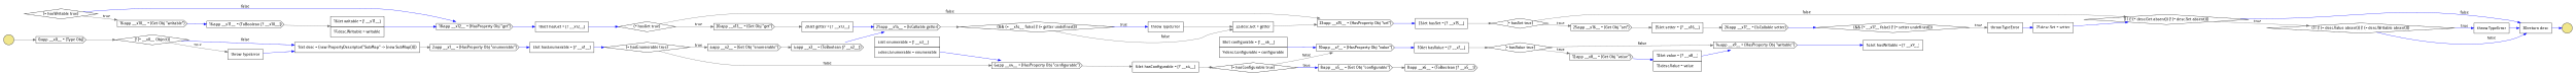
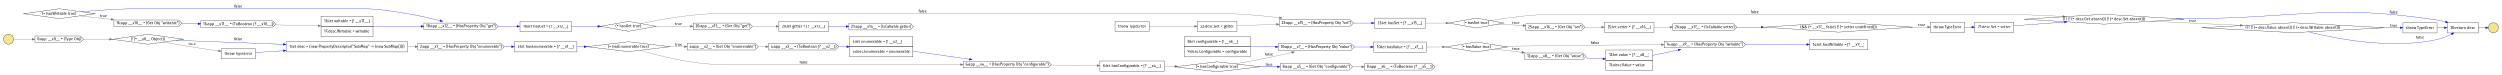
  digraph {
    fontname="Fira Sans"
    rankdir=LR
    node [color=black fillcolor=white fontname="Fira Sans" shape=none style=filled]
    edge [color=gray40 fontname="Fira Sans"]
    n1 [label=<<font color="black">     <table border="0" cellborder="1" cellspacing="0" cellpadding="10">       <tr><td align="left">30:return desc</td></tr>     </table>   </font>> margin=0]
    n2 [fillcolor=khaki label=" " shape=circle]
    n3 [label=<<font color="black">10:app __x7__ = (HasProperty Obj &quot;value&quot;)</font>> shape=cds]
    n4 [label=<<font color="black">     <table border="0" cellborder="1" cellspacing="0" cellpadding="10">       <tr><td align="left">10:let hasValue = [? __x7__]</td></tr>     </table>   </font>> margin=0]
    n5 [label=<<font color="black">(= hasValue true)</font>> shape=diamond]
    n6 [label=<<font color="black">     <table border="0" cellborder="1" cellspacing="0" cellpadding="10">       <tr><td align="left">25:let setter = [? __x16__]</td></tr>     </table>   </font>> margin=0]
    n7 [label=<<font color="black">26:app __x17__ = (IsCallable setter)</font>> shape=cds]
    n8 [label=<<font color="black">(&amp;&amp; (= __x17__ false) (! (= setter undefined)))</font>> shape=diamond]
    n9 [label=<<font color="black">(= hasWritable true)</font>> shape=diamond]
    n10 [label=<<font color="black">16:app __x10__ = (Get Obj &quot;writable&quot;)</font>> shape=cds]
    n11 [label=<<font color="black">18:app __x12__ = (HasProperty Obj &quot;get&quot;)</font>> shape=cds]
    n12 [label=<<font color="black">16:app __x11__ = (ToBoolean [? __x10__])</font>> shape=cds]
    n13 [label=<<font color="black">     <table border="0" cellborder="1" cellspacing="0" cellpadding="10">       <tr><td align="left">18:let hasGet = [? __x12__]</td></tr>     </table>   </font>> margin=0]
    n14 [label=<<font color="black">0:app __x0__ = (Type Obj)</font>> shape=cds]
    n15 [label=<<font color="black">(! (= __x0__ Object))</font>> shape=diamond]
    n16 [label=<<font color="black">     <table border="0" cellborder="1" cellspacing="0" cellpadding="10">       <tr><td align="left">1:let desc = (new PropertyDescriptor(&quot;SubMap&quot; -&gt; (new SubMap())))</td></tr>     </table>   </font>> margin=0]
    n17 [label=<<font color="black">     <table border="0" cellborder="1" cellspacing="0" cellpadding="10">       <tr><td align="left">throw TypeError</td></tr>     </table>   </font>> margin=0]
    n18 [label=<<font color="black">     <table border="0" cellborder="1" cellspacing="0" cellpadding="10">       <tr><td align="left">23:let hasSet = [? __x15__]</td></tr>     </table>   </font>> margin=0]
    n19 [label=<<font color="black">(= hasSet true)</font>> shape=diamond]
    n20 [label=<<font color="black">(|| (! (= desc.Get absent)) (! (= desc.Set absent)))</font>> shape=diamond]
    n21 [label=<<font color="black">25:app __x16__ = (Get Obj &quot;set&quot;)</font>> shape=cds]
    n22 [label=<<font color="black">2:app __x1__ = (HasProperty Obj &quot;enumerable&quot;)</font>> shape=cds]
    n23 [label=<<font color="black">     <table border="0" cellborder="1" cellspacing="0" cellpadding="10">       <tr><td align="left">2:let hasEnumerable = [? __x1__]</td></tr>     </table>   </font>> margin=0]
    n24 [label=<<font color="black">     <table border="0" cellborder="1" cellspacing="0" cellpadding="10">       <tr><td align="left">throw TypeError</td></tr>     </table>   </font>> margin=0]
    n25 [label=<<font color="black">     <table border="0" cellborder="1" cellspacing="0" cellpadding="10">       <tr><td align="left">27:desc.Set = setter</td></tr>     </table>   </font>> margin=0]
    n26 [label=<<font color="black">     <table border="0" cellborder="1" cellspacing="0" cellpadding="10">       <tr><td align="left">16:let writable = [! __x11__]</td></tr>       <tr><td align="left">17:desc.Writable = writable</td></tr>     </table>   </font>> margin=0]
    n27 [fillcolor=khaki label=" " shape=circle]
    n28 [label=<<font color="black">8:app __x5__ = (Get Obj &quot;configurable&quot;)</font>> shape=cds]
    n29 [label=<<font color="black">8:app __x6__ = (ToBoolean [? __x5__])</font>> shape=cds]
    n30 [label=<<font color="black">14:app __x9__ = (HasProperty Obj &quot;writable&quot;)</font>> shape=cds]
    n31 [label=<<font color="black">12:app __x8__ = (Get Obj &quot;value&quot;)</font>> shape=cds]
    n32 [label=<<font color="black">     <table border="0" cellborder="1" cellspacing="0" cellpadding="10">       <tr><td align="left">throw TypeError</td></tr>     </table>   </font>> margin=0]
    n33 [label=<<font color="black">     <table border="0" cellborder="1" cellspacing="0" cellpadding="10">       <tr><td align="left">22:desc.Get = getter</td></tr>     </table>   </font>> margin=0]
    n34 [label=<<font color="black">23:app __x15__ = (HasProperty Obj &quot;set&quot;)</font>> shape=cds]
    n35 [label=<<font color="black">(= hasGet true)</font>> shape=diamond]
    n36 [label=<<font color="black">20:app __x13__ = (Get Obj &quot;get&quot;)</font>> shape=cds]
    n37 [label=<<font color="black">     <table border="0" cellborder="1" cellspacing="0" cellpadding="10">       <tr><td align="left">20:let getter = [? __x13__]</td></tr>     </table>   </font>> margin=0]
    n38 [label=<<font color="black">     <table border="0" cellborder="1" cellspacing="0" cellpadding="10">       <tr><td align="left">12:let value = [? __x8__]</td></tr>       <tr><td align="left">13:desc.Value = value</td></tr>     </table>   </font>> margin=0]
    n39 [label=<<font color="black">     <table border="0" cellborder="1" cellspacing="0" cellpadding="10">       <tr><td align="left">14:let hasWritable = [? __x9__]</td></tr>     </table>   </font>> margin=0]
-   n40 [label=<<font color="black">(&amp;&amp; (= __x14__ false) (! (= getter undefined)))</font>> shape=diamond]
    n41 [label=<<font color="black">4:app __x3__ = (ToBoolean [? __x2__])</font>> shape=cds]
    n42 [label=<<font color="black">     <table border="0" cellborder="1" cellspacing="0" cellpadding="10">       <tr><td align="left">4:let enumerable = [! __x3__]</td></tr>       <tr><td align="left">5:desc.Enumerable = enumerable</td></tr>     </table>   </font>> margin=0]
    n43 [label=<<font color="black">6:app __x4__ = (HasProperty Obj &quot;configurable&quot;)</font>> shape=cds]
    n44 [label=<<font color="black">21:app __x14__ = (IsCallable getter)</font>> shape=cds]
    n45 [label=<<font color="black">(= hasEnumerable true)</font>> shape=diamond]
    n46 [label=<<font color="black">     <table border="0" cellborder="1" cellspacing="0" cellpadding="10">       <tr><td align="left">6:let hasConfigurable = [? __x4__]</td></tr>     </table>   </font>> margin=0]
    n47 [label=<<font color="black">     <table border="0" cellborder="1" cellspacing="0" cellpadding="10">       <tr><td align="left">throw TypeError</td></tr>     </table>   </font>> margin=0]
    n48 [label=<<font color="black">     <table border="0" cellborder="1" cellspacing="0" cellpadding="10">       <tr><td align="left">8:let configurable = [! __x6__]</td></tr>       <tr><td align="left">9:desc.Configurable = configurable</td></tr>     </table>   </font>> margin=0]
    n49 [label=<<font color="black">4:app __x2__ = (Get Obj &quot;enumerable&quot;)</font>> shape=cds]
    n50 [label=<<font color="black">(= hasConfigurable true)</font>> shape=diamond]
    n51 [label=<<font color="black">(|| (! (= desc.Value absent)) (! (= desc.Writable absent)))</font>> shape=diamond]
    n1 -> n2 [color=blue]
    n3 -> n4 [color=blue]
    n4 -> n5
    n5 -> n30 [label=<<font color="black">false</font>>]
    n5 -> n31 [label=<<font color="black">true</font>>]
    n6 -> n7
    n7 -> n8 [color=blue]
    n8 -> n24 [label=<<font color="black">true</font>>]
    n9 -> n10 [label=<<font color="black">true</font>>]
    n9 -> n11 [color=blue label=<<font color="black">false</font>>]
    n10 -> n12 [color=blue]
    n11 -> n13 [color=blue]
    n12 -> n26
    n13 -> n35 [color=blue]
    n14 -> n15
    n15 -> n16 [color=blue label=<<font color="black">false</font>>]
    n15 -> n17 [label=<<font color="black">true</font>>]
    n16 -> n22
    n17 -> n16 [color=blue]
    n18 -> n19
    n19 -> n20 [label=<<font color="black">false</font>>]
    n19 -> n21 [label=<<font color="black">true</font>>]
    n20 -> n1 [color=blue label=<<font color="black">false</font>>]
    n20 -> n51 [label=<<font color="black">true</font>>]
    n21 -> n6
    n22 -> n23 [color=blue]
    n23 -> n45 [color=blue]
    n24 -> n25 [color=blue]
    n25 -> n20 [color=blue]
    n26 -> n11 [color=blue]
    n27 -> n14
    n28 -> n29
    n30 -> n39 [color=blue]
    n31 -> n38 [color=blue]
    n32 -> n33
    n33 -> n34
    n34 -> n18 [color=blue]
    n35 -> n34 [label=<<font color="black">false</font>>]
    n35 -> n36 [label=<<font color="black">true</font>>]
    n36 -> n37
    n37 -> n44 [color=blue]
    n38 -> n30 [color=blue]
-   n40 -> n32 [color=blue label=<<font color="black">true</font>>]
-   n40 -> n33 [label=<<font color="black">false</font>>]
-   n41 -> n44 [color=blue]
+   n41 -> n42 [color=blue]
    n42 -> n43 [color=blue]
    n43 -> n46
-   n44 -> n40
    n45 -> n43 [label=<<font color="black">false</font>>]
    n45 -> n49 [label=<<font color="black">true</font>>]
    n46 -> n50
    n47 -> n1 [color=blue]
    n48 -> n3 [color=blue]
    n49 -> n41
    n50 -> n3 [label=<<font color="black">false</font>>]
    n50 -> n28 [color=blue label=<<font color="black">true</font>>]
    n51 -> n1 [color=blue label=<<font color="black">false</font>>]
    n51 -> n47 [color=blue label=<<font color="black">true</font>>]
  }
